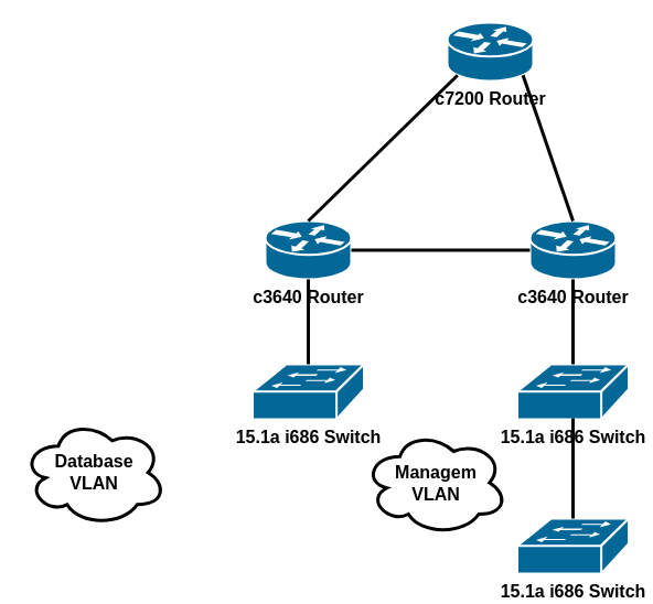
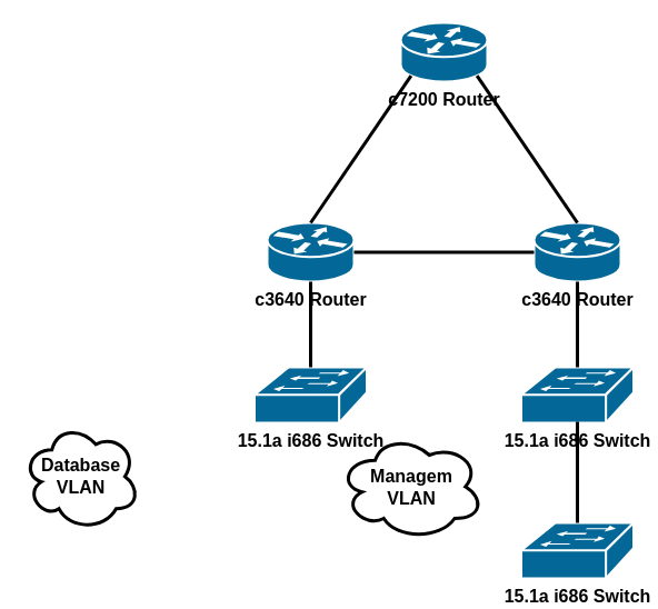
  <mxCell id="0" />
  <mxCell id="1" parent="0" />
- <mxCell id="2" value="&lt;font style=&quot;font-size: 16px;&quot;&gt;&lt;b&gt;c7200 Router&lt;/b&gt;&lt;/font&gt;" style="shape=mxgraph.cisco.routers.router;sketch=0;html=1;pointerEvents=1;dashed=0;fillColor=#036897;strokeColor=#ffffff;strokeWidth=2;verticalLabelPosition=bottom;verticalAlign=top;align=center;outlineConnect=0;" vertex="1" parent="1"><mxGeometry x="405" y="20" width="78" height="53" as="geometry" /></mxCell>
+ <mxCell id="2" value="&lt;font style=&quot;font-size: 16px;&quot;&gt;&lt;b&gt;c7200 Router&lt;/b&gt;&lt;/font&gt;" style="shape=mxgraph.cisco.routers.router;sketch=0;html=1;pointerEvents=1;dashed=0;fillColor=#036897;strokeColor=#ffffff;strokeWidth=2;verticalLabelPosition=bottom;verticalAlign=top;align=center;outlineConnect=0;" vertex="1" parent="1"><mxGeometry x="360" y="20" width="78" height="53" as="geometry" /></mxCell>
  <mxCell id="3" value="&lt;font style=&quot;font-size: 16px;&quot;&gt;&lt;b&gt;c3640 Router&lt;/b&gt;&lt;/font&gt;" style="shape=mxgraph.cisco.routers.router;sketch=0;html=1;pointerEvents=1;dashed=0;fillColor=#036897;strokeColor=#ffffff;strokeWidth=2;verticalLabelPosition=bottom;verticalAlign=top;align=center;outlineConnect=0;" vertex="1" parent="1"><mxGeometry x="240" y="200" width="78" height="53" as="geometry" /></mxCell>
  <mxCell id="4" value="&lt;font style=&quot;font-size: 16px;&quot;&gt;&lt;b&gt;c3640 Router&lt;/b&gt;&lt;/font&gt;" style="shape=mxgraph.cisco.routers.router;sketch=0;html=1;pointerEvents=1;dashed=0;fillColor=#036897;strokeColor=#ffffff;strokeWidth=2;verticalLabelPosition=bottom;verticalAlign=top;align=center;outlineConnect=0;" vertex="1" parent="1"><mxGeometry x="480" y="200" width="78" height="53" as="geometry" /></mxCell>
  <mxCell id="5" value="&lt;font style=&quot;font-size: 16px;&quot;&gt;&lt;b&gt;15.1a i686 Switch&lt;/b&gt;&lt;/font&gt;" style="shape=mxgraph.cisco.switches.workgroup_switch;sketch=0;html=1;pointerEvents=1;dashed=0;fillColor=#036897;strokeColor=#ffffff;strokeWidth=2;verticalLabelPosition=bottom;verticalAlign=top;align=center;outlineConnect=0;" vertex="1" parent="1"><mxGeometry x="468.5" y="330" width="101" height="50" as="geometry" /></mxCell>
  <mxCell id="6" value="&lt;font style=&quot;font-size: 16px;&quot;&gt;&lt;b&gt;15.1a i686 Switch&lt;/b&gt;&lt;/font&gt;" style="shape=mxgraph.cisco.switches.workgroup_switch;sketch=0;html=1;pointerEvents=1;dashed=0;fillColor=#036897;strokeColor=#ffffff;strokeWidth=2;verticalLabelPosition=bottom;verticalAlign=top;align=center;outlineConnect=0;" vertex="1" parent="1"><mxGeometry x="228.5" y="330" width="101" height="50" as="geometry" /></mxCell>
  <mxCell id="7" value="&lt;font style=&quot;font-size: 16px;&quot;&gt;&lt;b&gt;15.1a i686 Switch&lt;/b&gt;&lt;/font&gt;" style="shape=mxgraph.cisco.switches.workgroup_switch;sketch=0;html=1;pointerEvents=1;dashed=0;fillColor=#036897;strokeColor=#ffffff;strokeWidth=2;verticalLabelPosition=bottom;verticalAlign=top;align=center;outlineConnect=0;" vertex="1" parent="1"><mxGeometry x="468.5" y="470" width="101" height="50" as="geometry" /></mxCell>
  <mxCell id="8" value="" style="endArrow=none;html=1;rounded=0;strokeWidth=3;exitX=0.5;exitY=0;exitDx=0;exitDy=0;exitPerimeter=0;entryX=0.12;entryY=0.9;entryDx=0;entryDy=0;entryPerimeter=0;" edge="1" parent="1" source="3" target="2"><mxGeometry width="50" height="50" relative="1" as="geometry"><mxPoint x="410" y="370" as="sourcePoint" /><mxPoint x="460" y="320" as="targetPoint" /></mxGeometry></mxCell>
  <mxCell id="9" value="" style="endArrow=none;html=1;rounded=0;strokeWidth=3;exitX=0.5;exitY=0;exitDx=0;exitDy=0;exitPerimeter=0;entryX=0.88;entryY=0.9;entryDx=0;entryDy=0;entryPerimeter=0;" edge="1" parent="1" source="4" target="2"><mxGeometry width="50" height="50" relative="1" as="geometry"><mxPoint x="289" y="210" as="sourcePoint" /><mxPoint x="388" y="83" as="targetPoint" /></mxGeometry></mxCell>
  <mxCell id="10" value="" style="endArrow=none;html=1;rounded=0;strokeWidth=3;exitX=0.5;exitY=0;exitDx=0;exitDy=0;exitPerimeter=0;entryX=0.5;entryY=1;entryDx=0;entryDy=0;entryPerimeter=0;" edge="1" parent="1" source="5" target="4"><mxGeometry width="50" height="50" relative="1" as="geometry"><mxPoint x="529" y="210" as="sourcePoint" /><mxPoint x="439" y="78" as="targetPoint" /></mxGeometry></mxCell>
  <mxCell id="11" value="" style="endArrow=none;html=1;rounded=0;strokeWidth=3;exitX=0;exitY=0.5;exitDx=0;exitDy=0;exitPerimeter=0;entryX=1;entryY=0.5;entryDx=0;entryDy=0;entryPerimeter=0;" edge="1" parent="1" source="4" target="3"><mxGeometry width="50" height="50" relative="1" as="geometry"><mxPoint x="539" y="220" as="sourcePoint" /><mxPoint x="449" y="88" as="targetPoint" /></mxGeometry></mxCell>
  <mxCell id="12" value="" style="endArrow=none;html=1;rounded=0;strokeWidth=3;exitX=0.5;exitY=0;exitDx=0;exitDy=0;exitPerimeter=0;entryX=0.5;entryY=1;entryDx=0;entryDy=0;entryPerimeter=0;" edge="1" parent="1" source="6" target="3"><mxGeometry width="50" height="50" relative="1" as="geometry"><mxPoint x="549" y="230" as="sourcePoint" /><mxPoint x="459" y="98" as="targetPoint" /></mxGeometry></mxCell>
- <mxCell id="13" value="&lt;div&gt;&lt;b&gt;&lt;font style=&quot;font-size: 16px;&quot;&gt;Database&lt;/font&gt;&lt;/b&gt;&lt;/div&gt;&lt;div&gt;&lt;b&gt;&lt;font style=&quot;font-size: 16px;&quot;&gt;VLAN&lt;/font&gt;&lt;/b&gt;&lt;/div&gt;" style="ellipse;shape=cloud;whiteSpace=wrap;html=1;strokeWidth=3;" vertex="1" parent="1"><mxGeometry x="20" y="380" width="130" height="96.5" as="geometry" /></mxCell>
- <mxCell id="14" value="&lt;div&gt;&lt;b&gt;&lt;font style=&quot;font-size: 16px;&quot;&gt;Managem&lt;/font&gt;&lt;/b&gt;&lt;/div&gt;&lt;div&gt;&lt;b&gt;&lt;font style=&quot;font-size: 16px;&quot;&gt;VLAN&lt;/font&gt;&lt;/b&gt;&lt;/div&gt;" style="ellipse;shape=cloud;whiteSpace=wrap;html=1;strokeWidth=3;" vertex="1" parent="1"><mxGeometry x="329.5" y="390" width="130" height="95" as="geometry" /></mxCell>
+ <mxCell id="13" value="&lt;div&gt;&lt;b&gt;&lt;font style=&quot;font-size: 16px;&quot;&gt;Database&lt;/font&gt;&lt;/b&gt;&lt;/div&gt;&lt;div&gt;&lt;b&gt;&lt;font style=&quot;font-size: 16px;&quot;&gt;VLAN&lt;/font&gt;&lt;/b&gt;&lt;/div&gt;" style="ellipse;shape=cloud;whiteSpace=wrap;html=1;strokeWidth=3;" vertex="1" parent="1"><mxGeometry x="20" y="380" width="105" height="96.5" as="geometry" /></mxCell>
+ <mxCell id="14" value="&lt;div&gt;&lt;b&gt;&lt;font style=&quot;font-size: 16px;&quot;&gt;Managem&lt;/font&gt;&lt;/b&gt;&lt;/div&gt;&lt;div&gt;&lt;b&gt;&lt;font style=&quot;font-size: 16px;&quot;&gt;VLAN&lt;/font&gt;&lt;/b&gt;&lt;/div&gt;" style="ellipse;shape=cloud;whiteSpace=wrap;html=1;strokeWidth=3;" vertex="1" parent="1"><mxGeometry x="304.5" y="390" width="130" height="95" as="geometry" /></mxCell>
  <mxCell id="15" value="" style="endArrow=none;html=1;rounded=0;strokeWidth=3;exitX=0.5;exitY=0;exitDx=0;exitDy=0;exitPerimeter=0;entryX=0.5;entryY=0.98;entryDx=0;entryDy=0;entryPerimeter=0;" edge="1" parent="1" source="7" target="5"><mxGeometry width="50" height="50" relative="1" as="geometry"><mxPoint x="529" y="340" as="sourcePoint" /><mxPoint x="529" y="263" as="targetPoint" /></mxGeometry></mxCell>
